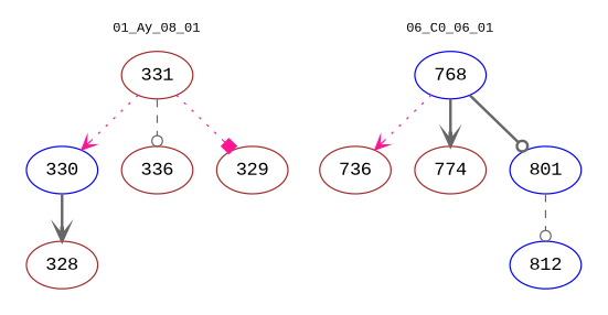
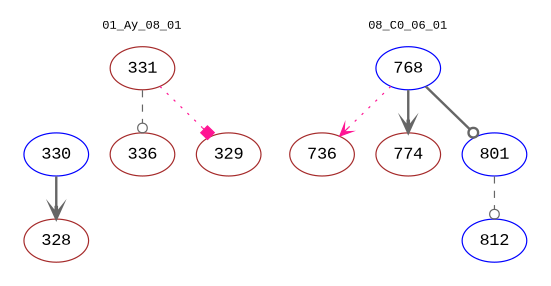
  digraph {
    fontname="Liberation Mono"
    node [color=brown fontname="Liberation Mono"]
    edge [arrowhead=vee color=gray40 fontname="Liberation Mono" style=dotted]
    n1 [label=331]
    n2 [color=blue label=330]
    n3 [label=336]
    n4 [label=329]
    n5 [label=328]
    n6 [color=blue label=768]
    n7 [label=736]
    n8 [label=774]
    n9 [color=blue label=801]
    n10 [color=blue label=812]
    subgraph cluster_1 {
      color=white
      fontsize=10
      label="01_Ay_08_01"
      n1
      n2
      n3
      n4
      n5
    }
    subgraph cluster_2 {
      color=white
      fontsize=10
-     label="06_C0_06_01"
+     label="08_C0_06_01"
      n6
      n7
      n8
      n9
      n10
    }
-   n1 -> n2 [color=deeppink]
    n1 -> n3 [arrowhead=odot style=dashed]
    n1 -> n4 [arrowhead=box color=deeppink]
    n2 -> n5 [style=bold]
    n6 -> n7 [color=deeppink]
    n6 -> n8 [style=bold]
    n6 -> n9 [arrowhead=odot style=bold]
    n9 -> n10 [arrowhead=odot style=dashed]
  }
